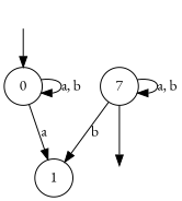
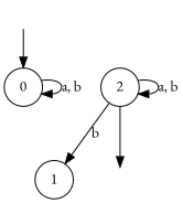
  digraph {
    fontname="EB Garamond"
    rankdir=TB
    vcsn_context="lal_char(ab)_b"
    node [fontname="EB Garamond" shape=circle]
    edge [fontname="EB Garamond"]
    I0 [height=0 shape=none style=invis width=0]
    F2 [height=0 shape=none style=invis width=0]
    0
    1
-   2 [label=7]
+   2
    subgraph sub_1 {
      I0
      F2
    }
    subgraph sub_2 {
      0
      1
      2
    }
    I0 -> 0
    0 -> 0 [label="a, b"]
-   0 -> 1 [label=a]
    2 -> F2
    2 -> 1 [label=b]
    2 -> 2 [label="a, b"]
  }
